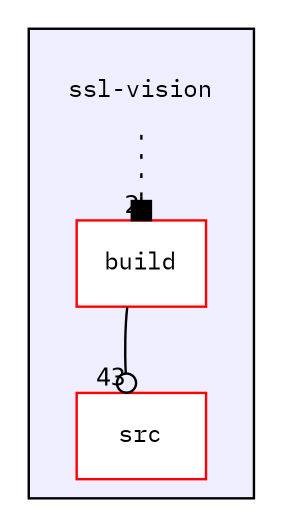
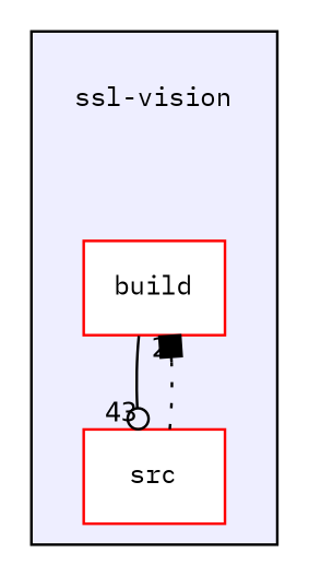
  digraph {
    compound=true
    fontname="IBM Plex Mono"
    node [fontname="IBM Plex Mono" fontsize=10 shape=box color=red fillcolor=white style=filled]
    edge [labeldistance=1.5 labelfontname=Helvetica labelfontsize=10 fontname="IBM Plex Mono"]
    n1 [label="ssl-vision" shape=plaintext color="" fillcolor="" style=""]
    n2 [label=build]
    n3 [label=src]
    subgraph cluster_1 {
      bgcolor="#eeeeff"
      pencolor=black
      n1
      n2
      n3
    }
    n2 -> n3 [headlabel=43 style=solid arrowhead=odot]
-   n1 -> n2 [headlabel=2 style=dotted arrowhead=box]
+   n3 -> n2 [headlabel=2 style=dotted arrowhead=box]
  }
